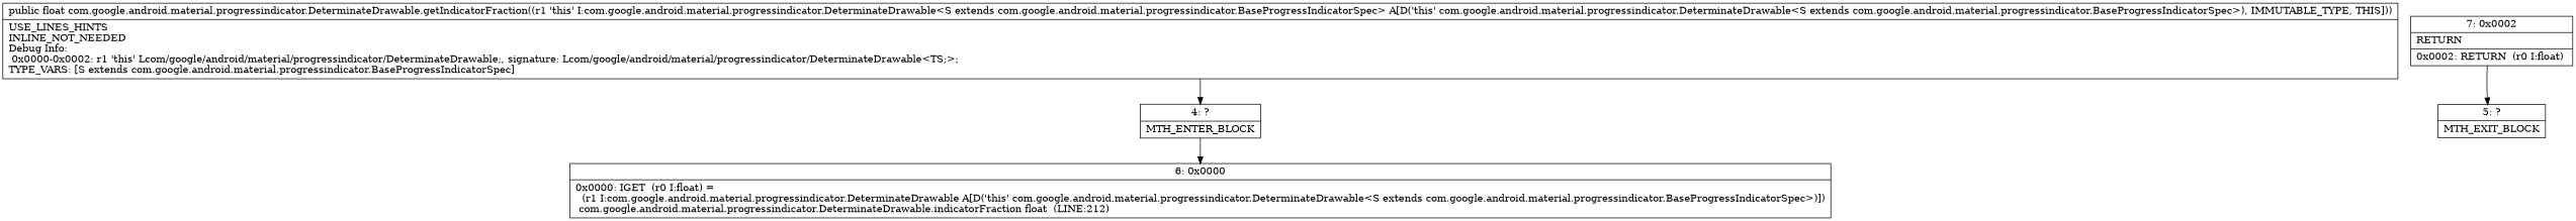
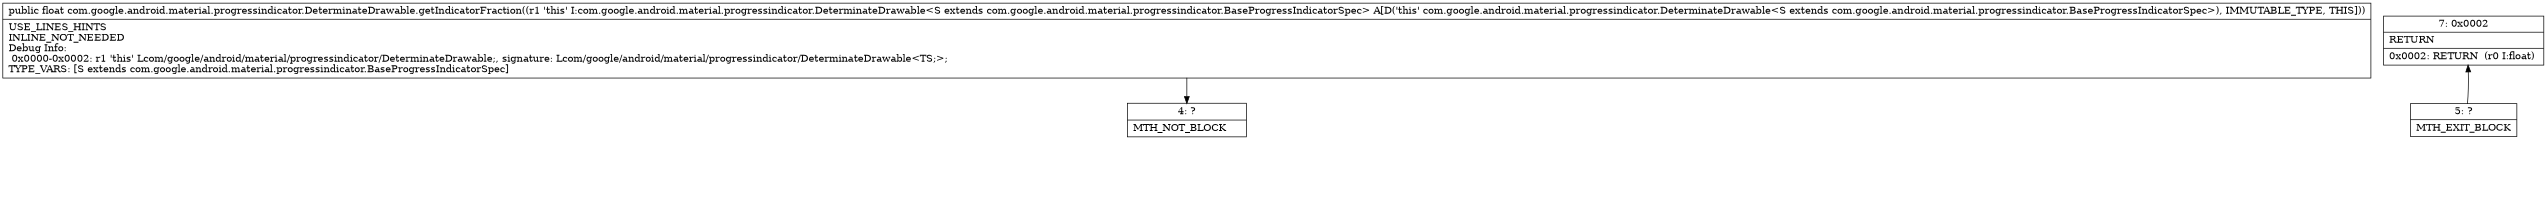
  digraph {
    node [shape=record]
-   n1 [label="{4\:\ ?|MTH_ENTER_BLOCK\l}"]
-   n2 [label="{6\:\ 0x0000|0x0000: IGET  (r0 I:float) = \l  (r1 I:com.google.android.material.progressindicator.DeterminateDrawable A[D('this' com.google.android.material.progressindicator.DeterminateDrawable\<S extends com.google.android.material.progressindicator.BaseProgressIndicatorSpec\>)])\l com.google.android.material.progressindicator.DeterminateDrawable.indicatorFraction float  (LINE:212)\l}"]
+   n1 [label="{4\:\ ?|MTH_NOT_BLOCK\l}"]
    n3 [label="{7\:\ 0x0002|RETURN\l|0x0002: RETURN  (r0 I:float) \l}"]
    n4 [label="{5\:\ ?|MTH_EXIT_BLOCK\l}"]
    n5 [label="{public float com.google.android.material.progressindicator.DeterminateDrawable.getIndicatorFraction((r1 'this' I:com.google.android.material.progressindicator.DeterminateDrawable\<S extends com.google.android.material.progressindicator.BaseProgressIndicatorSpec\> A[D('this' com.google.android.material.progressindicator.DeterminateDrawable\<S extends com.google.android.material.progressindicator.BaseProgressIndicatorSpec\>), IMMUTABLE_TYPE, THIS]))  | USE_LINES_HINTS\lINLINE_NOT_NEEDED\lDebug Info:\l  0x0000\-0x0002: r1 'this' Lcom\/google\/android\/material\/progressindicator\/DeterminateDrawable;, signature: Lcom\/google\/android\/material\/progressindicator\/DeterminateDrawable\<TS;\>;\lTYPE_VARS: [S extends com.google.android.material.progressindicator.BaseProgressIndicatorSpec]\l}"]
-   n1 -> n2
-   n3 -> n4
+   n4 -> n3
    n5 -> n1
  }
